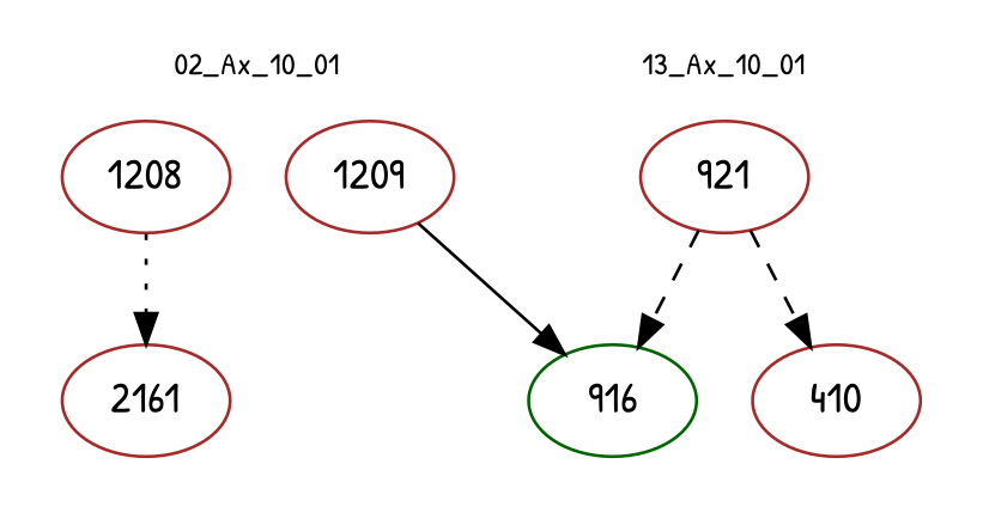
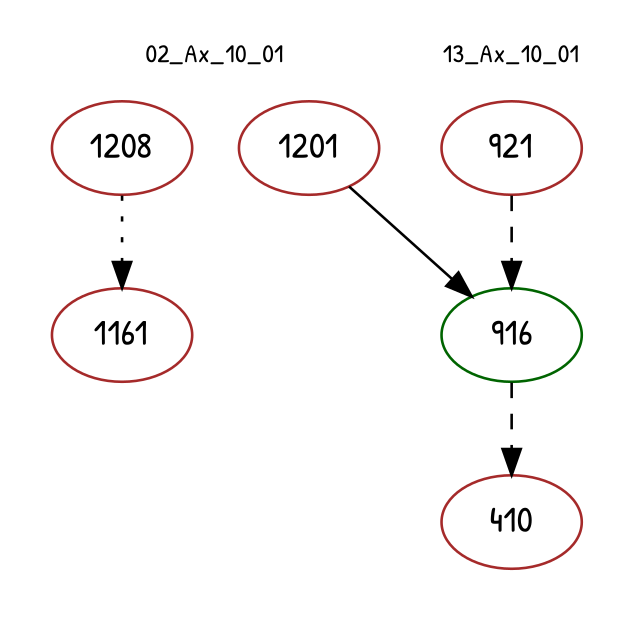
  digraph {
    fontname="Patrick Hand"
    node [color=brown fontname="Patrick Hand"]
    edge [color=black fontname="Patrick Hand" style=dashed]
-   n1 [label=1209]
+   n1 [label=1201]
    n2 [label=1208]
-   n3 [label=2161]
+   n3 [label=1161]
    n4 [label=921]
    n5 [color=darkgreen label=916]
    n6 [label=410]
    subgraph cluster_1 {
      color=white
      fontsize=10
      label="02_Ax_10_01"
      n1
      n2
      n3
    }
    subgraph cluster_2 {
      color=white
      fontsize=10
      label="13_Ax_10_01"
      n4
      n5
      n6
    }
    n1 -> n5 [style=solid]
    n2 -> n3 [style=dotted]
    n4 -> n5
-   n4 -> n6
+   n5 -> n6
  }
